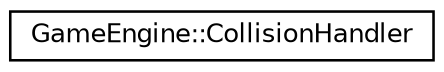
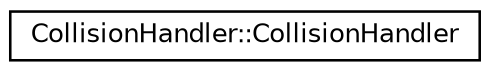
  digraph {
    rankdir=LR
-   n1 [color=black fillcolor=white fontname=Helvetica fontsize=10 height=0.2 label="GameEngine::CollisionHandler" shape=record style=filled width=0.4]
+   n1 [color=black fillcolor=white fontname=Helvetica fontsize=10 height=0.2 label="CollisionHandler::CollisionHandler" shape=record style=filled width=0.4]
  }
